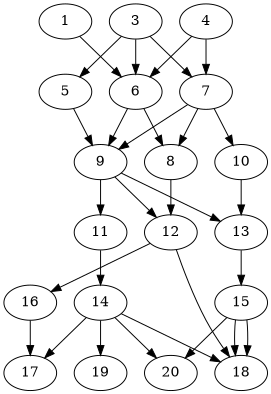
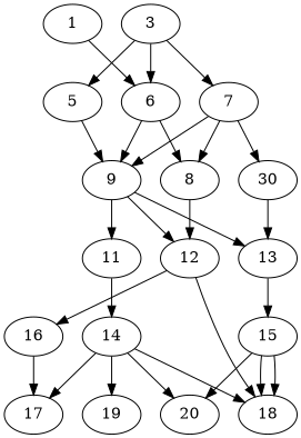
  digraph {
    node [alpha=0.01]
    1 [alpha=0.03 expect_size=32600064]
    6 [alpha=0.14 expect_size=19293184]
    9 [expect_size=27948032]
    8 [alpha=0.13 expect_size=48135168]
    12 [alpha=0.16 expect_size=41462784]
    11 [alpha=0.20 expect_size=34749440]
    13 [alpha=0.12 expect_size=41538560]
    3 [alpha=0.05 expect_size=6218752]
    5 [alpha=0.11 expect_size=8154112]
    7 [alpha=0.00 expect_size=19205120]
-   10 [alpha=0.09 expect_size=41269248]
-   4 [expect_size=9730048]
+   10 [alpha=0.09 expect_size=41269248 label=30]
    16 [alpha=0.12 expect_size=35040256]
    18 [alpha=0.07 expect_size=22071296]
    14 [alpha=0.17 expect_size=6688768]
    15 [alpha=0.16 expect_size=9662464]
    17 [alpha=0.09 expect_size=20913152]
    20 [alpha=0.18 expect_size=7754752]
    19 [alpha=0.19 expect_size=5727232]
    1 -> 6
    6 -> 9
    6 -> 8
    9 -> 12
    9 -> 11
    9 -> 13
    8 -> 12
    12 -> 16
    12 -> 18
    11 -> 14
    13 -> 15
    3 -> 6
    3 -> 5
    3 -> 7
    5 -> 9
    7 -> 9
    7 -> 8
    7 -> 10
    10 -> 13
-   4 -> 6
-   4 -> 7
    16 -> 17
    14 -> 18
    14 -> 17
    14 -> 20
    14 -> 19
    15 -> 18
    15 -> 18
    15 -> 20
  }
